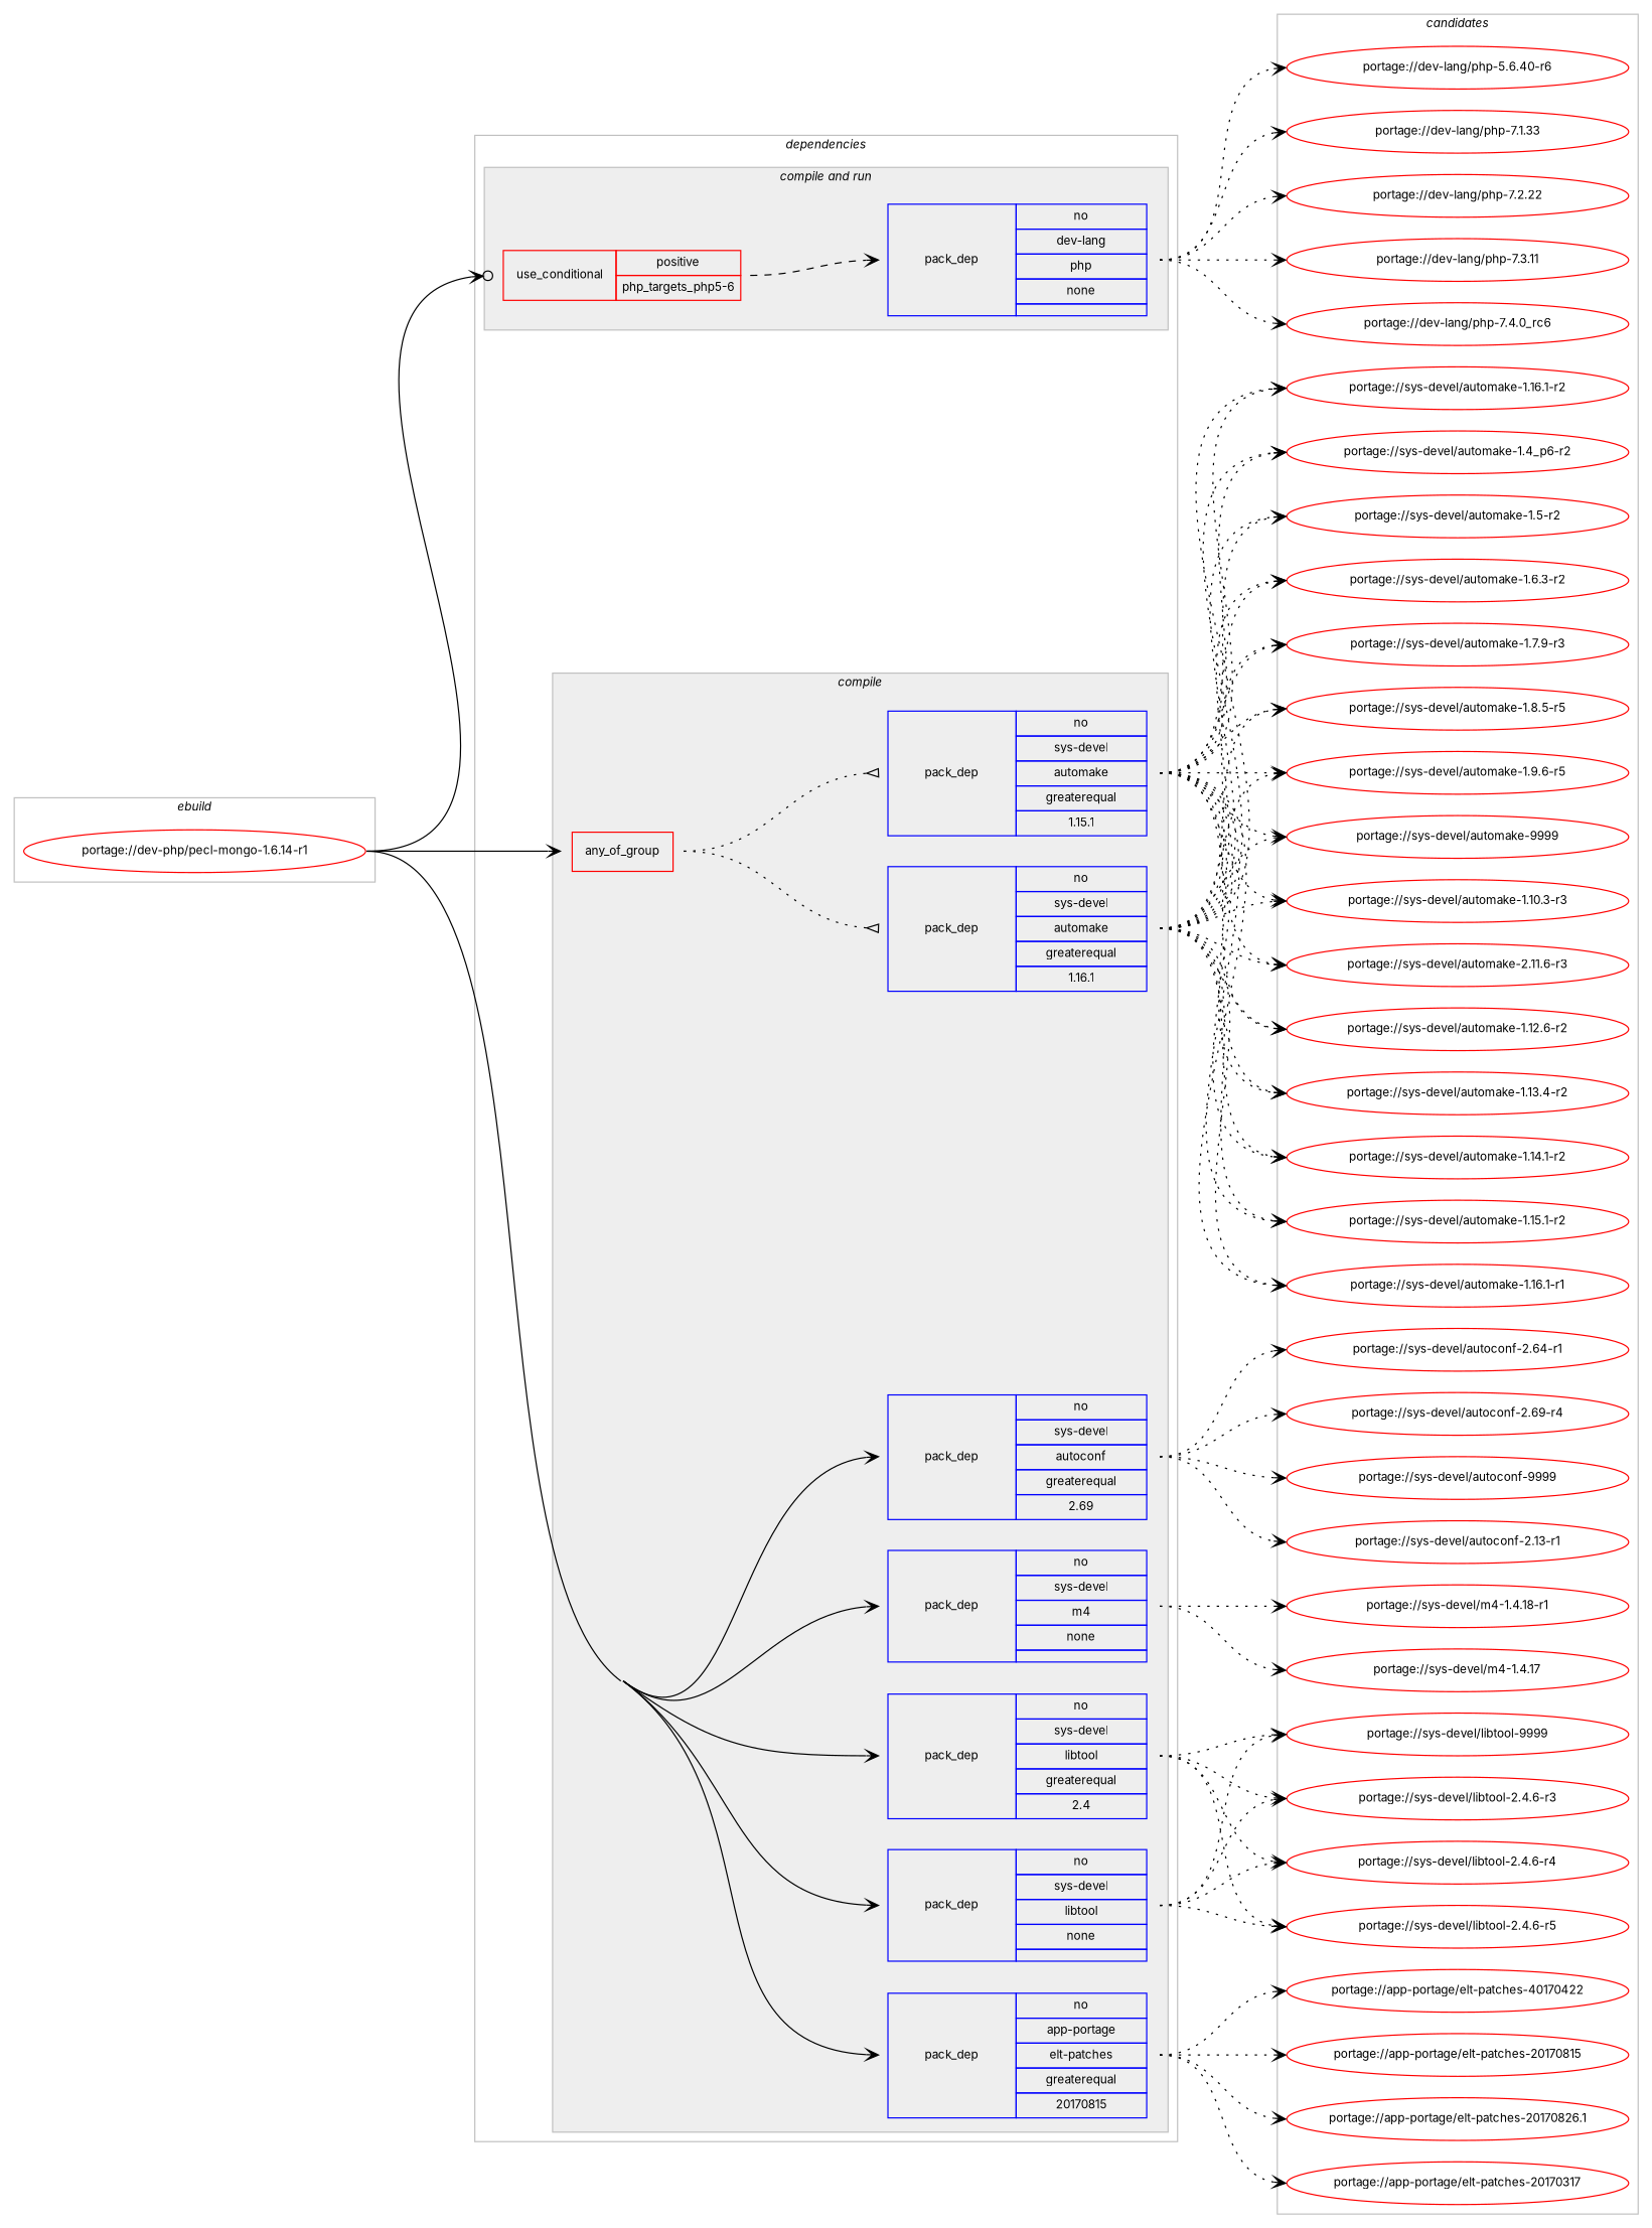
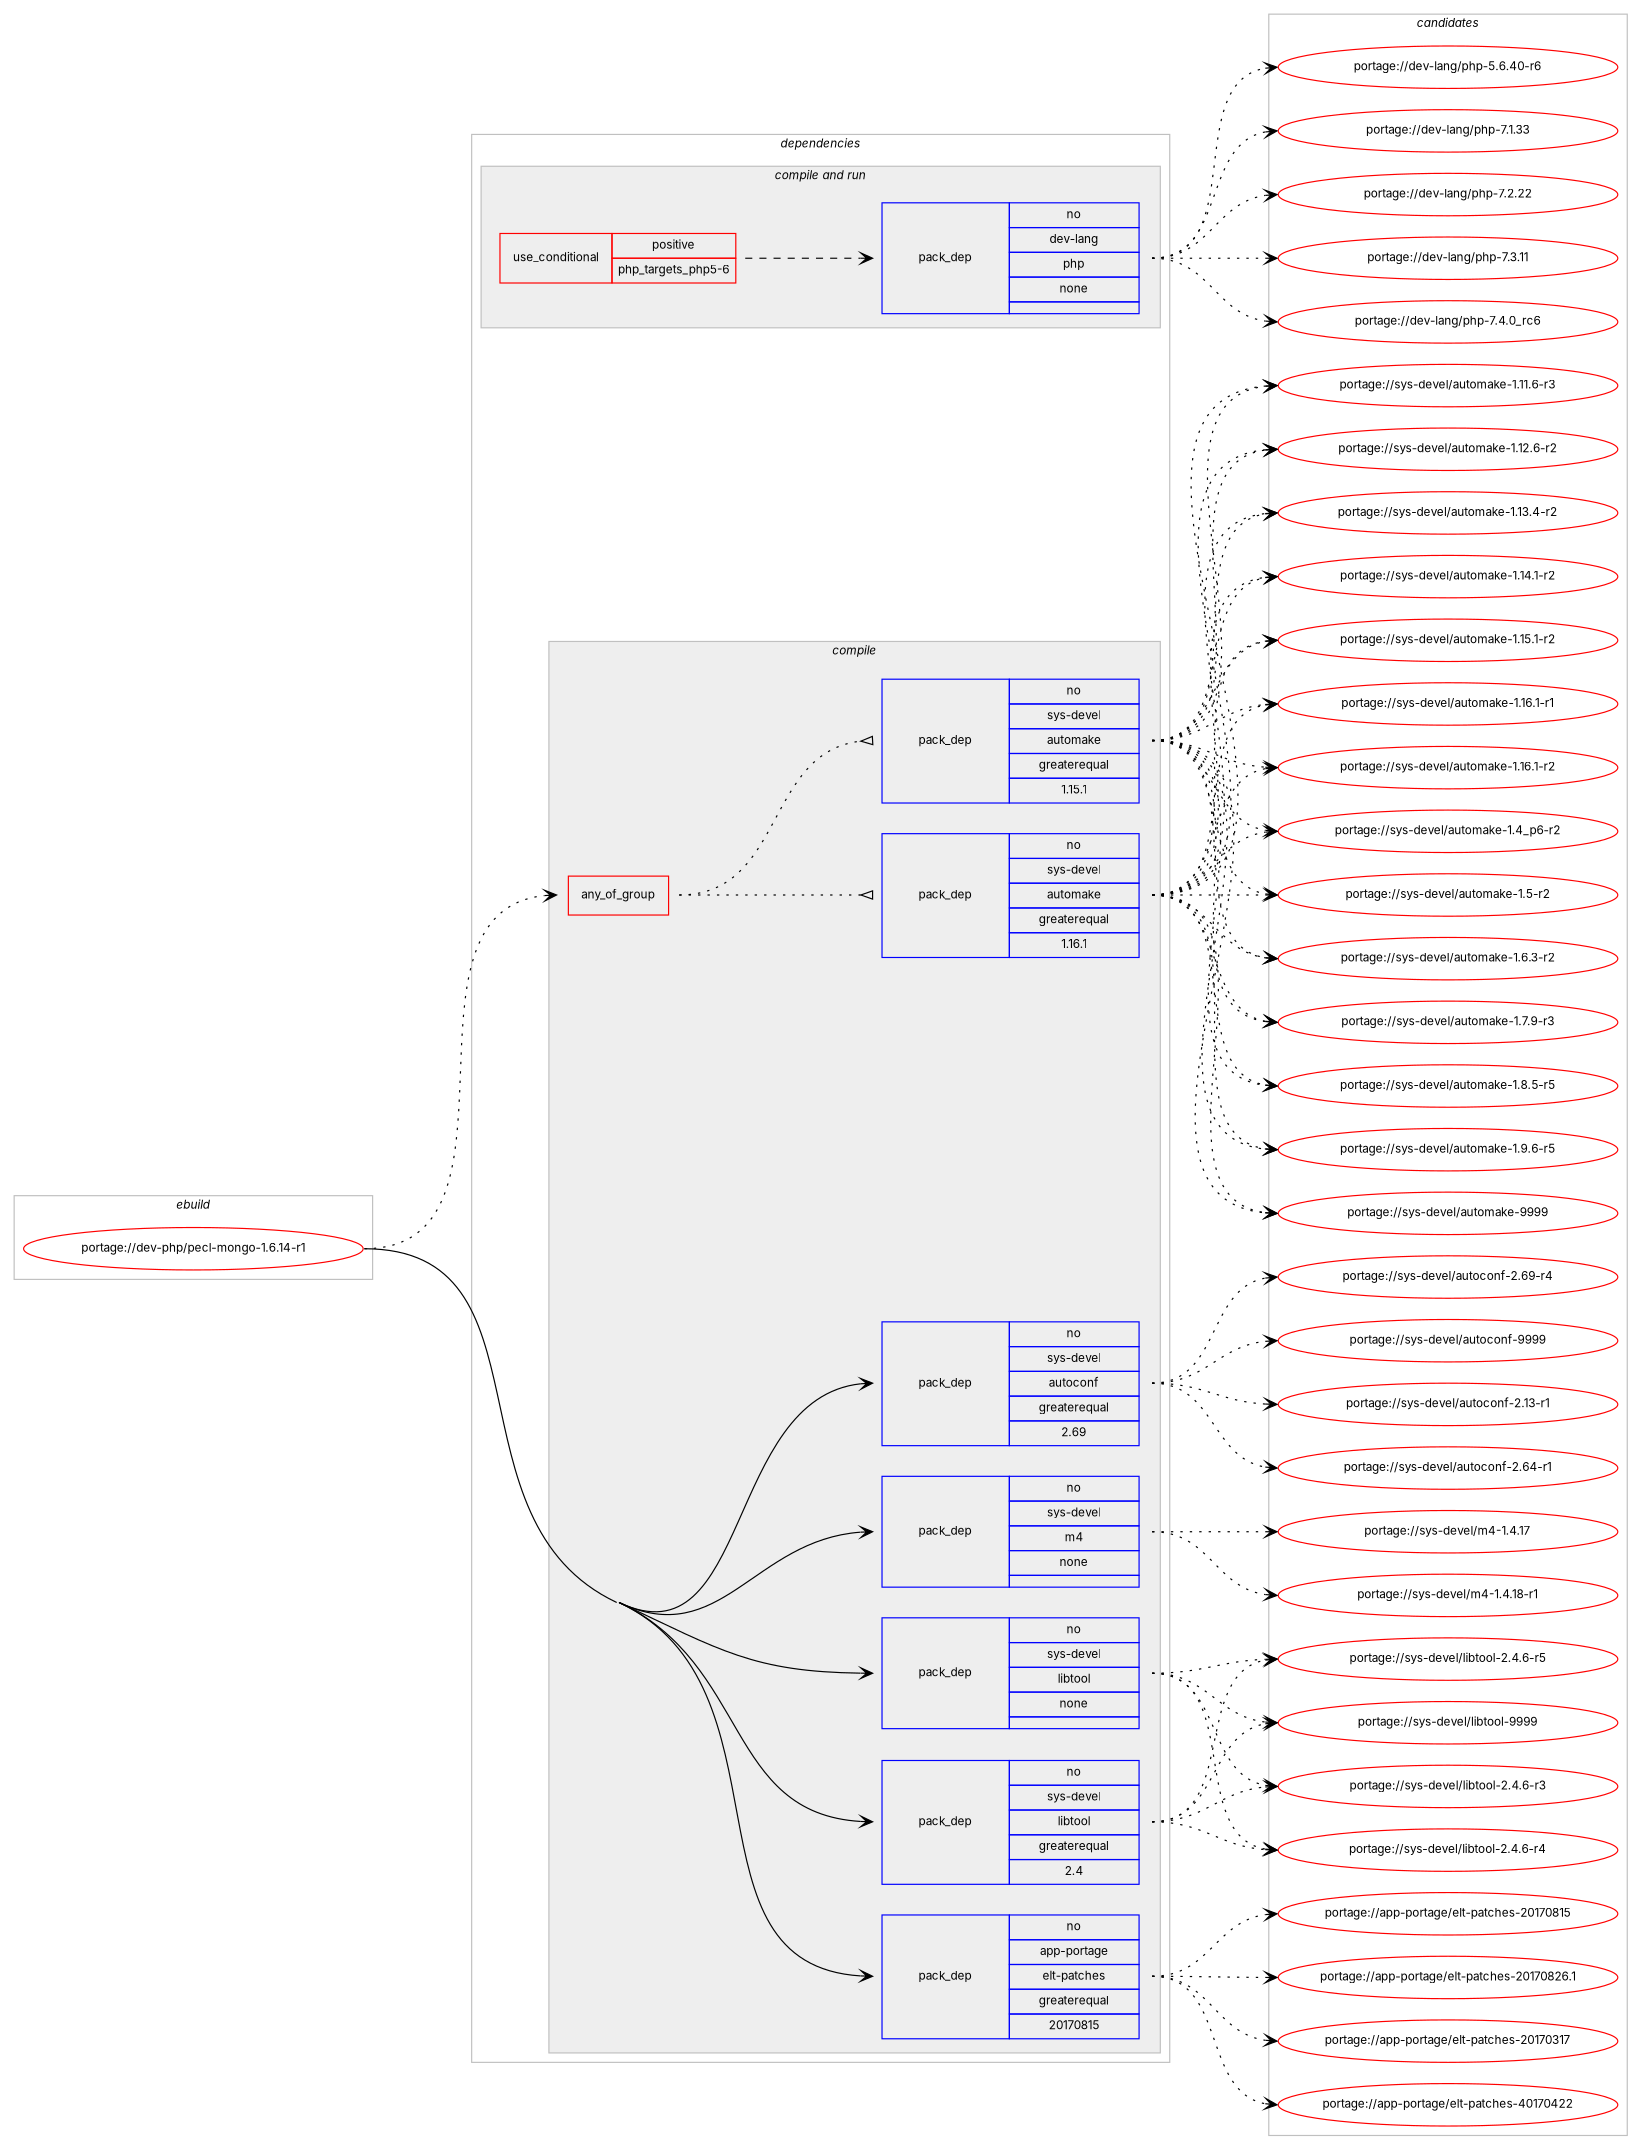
  digraph {
    compound=true
    concentrate=true
    fontname=Inter
    fontsize=10
    newrank=true
    rankdir=LR
    ranksep=1.5
    node [color=red fontname=Inter fontsize=10]
    edge [arrowhead=vee fontname=Inter headport=w style=dotted tailport=e weight=100]
    n1 [label="portage://dev-php/pecl-mongo-1.6.14-r1" width=4]
    n2 [color=blue label=<<TABLE BORDER="0" CELLBORDER="1" CELLSPACING="0" CELLPADDING="4" WIDTH="220"><TR><TD ROWSPAN="6" CELLPADDING="30">pack_dep</TD></TR><TR><TD WIDTH="110">no</TD></TR><TR><TD>sys-devel</TD></TR><TR><TD>automake</TD></TR><TR><TD>greaterequal</TD></TR><TR><TD>1.16.1</TD></TR></TABLE>> shape=none]
    n3 [color=blue label=<<TABLE BORDER="0" CELLBORDER="1" CELLSPACING="0" CELLPADDING="4" WIDTH="220"><TR><TD ROWSPAN="6" CELLPADDING="30">pack_dep</TD></TR><TR><TD WIDTH="110">no</TD></TR><TR><TD>sys-devel</TD></TR><TR><TD>automake</TD></TR><TR><TD>greaterequal</TD></TR><TR><TD>1.15.1</TD></TR></TABLE>> shape=none]
    n4 [label=<<TABLE BORDER="0" CELLBORDER="1" CELLSPACING="0" CELLPADDING="4"><TR><TD CELLPADDING="10">any_of_group</TD></TR></TABLE>> shape=none]
    n5 [color=blue label=<<TABLE BORDER="0" CELLBORDER="1" CELLSPACING="0" CELLPADDING="4" WIDTH="220"><TR><TD ROWSPAN="6" CELLPADDING="30">pack_dep</TD></TR><TR><TD WIDTH="110">no</TD></TR><TR><TD>app-portage</TD></TR><TR><TD>elt-patches</TD></TR><TR><TD>greaterequal</TD></TR><TR><TD>20170815</TD></TR></TABLE>> shape=none]
    n6 [color=blue label=<<TABLE BORDER="0" CELLBORDER="1" CELLSPACING="0" CELLPADDING="4" WIDTH="220"><TR><TD ROWSPAN="6" CELLPADDING="30">pack_dep</TD></TR><TR><TD WIDTH="110">no</TD></TR><TR><TD>sys-devel</TD></TR><TR><TD>autoconf</TD></TR><TR><TD>greaterequal</TD></TR><TR><TD>2.69</TD></TR></TABLE>> shape=none]
    n7 [color=blue label=<<TABLE BORDER="0" CELLBORDER="1" CELLSPACING="0" CELLPADDING="4" WIDTH="220"><TR><TD ROWSPAN="6" CELLPADDING="30">pack_dep</TD></TR><TR><TD WIDTH="110">no</TD></TR><TR><TD>sys-devel</TD></TR><TR><TD>libtool</TD></TR><TR><TD>greaterequal</TD></TR><TR><TD>2.4</TD></TR></TABLE>> shape=none]
    n8 [color=blue label=<<TABLE BORDER="0" CELLBORDER="1" CELLSPACING="0" CELLPADDING="4" WIDTH="220"><TR><TD ROWSPAN="6" CELLPADDING="30">pack_dep</TD></TR><TR><TD WIDTH="110">no</TD></TR><TR><TD>sys-devel</TD></TR><TR><TD>libtool</TD></TR><TR><TD>none</TD></TR><TR><TD></TD></TR></TABLE>> shape=none]
    n9 [color=blue label=<<TABLE BORDER="0" CELLBORDER="1" CELLSPACING="0" CELLPADDING="4" WIDTH="220"><TR><TD ROWSPAN="6" CELLPADDING="30">pack_dep</TD></TR><TR><TD WIDTH="110">no</TD></TR><TR><TD>sys-devel</TD></TR><TR><TD>m4</TD></TR><TR><TD>none</TD></TR><TR><TD></TD></TR></TABLE>> shape=none]
    n10 [color=blue label=<<TABLE BORDER="0" CELLBORDER="1" CELLSPACING="0" CELLPADDING="4" WIDTH="220"><TR><TD ROWSPAN="6" CELLPADDING="30">pack_dep</TD></TR><TR><TD WIDTH="110">no</TD></TR><TR><TD>dev-lang</TD></TR><TR><TD>php</TD></TR><TR><TD>none</TD></TR><TR><TD></TD></TR></TABLE>> shape=none]
    n11 [label=<<TABLE BORDER="0" CELLBORDER="1" CELLSPACING="0" CELLPADDING="4"><TR><TD ROWSPAN="3" CELLPADDING="10">use_conditional</TD></TR><TR><TD>positive</TD></TR><TR><TD>php_targets_php5-6</TD></TR></TABLE>> shape=none]
-   n12 [label="portage://sys-devel/automake-1.10.3-r3" width=4]
-   n13 [label="portage://sys-devel/automake-2.11.6-r3" width=4]
+   n13 [label="portage://sys-devel/automake-1.11.6-r3" width=4]
    n14 [label="portage://sys-devel/automake-1.12.6-r2" width=4]
    n15 [label="portage://sys-devel/automake-1.13.4-r2" width=4]
    n16 [label="portage://sys-devel/automake-1.14.1-r2" width=4]
    n17 [label="portage://sys-devel/automake-1.15.1-r2" width=4]
    n18 [label="portage://sys-devel/automake-1.16.1-r1" width=4]
    n19 [label="portage://sys-devel/automake-1.16.1-r2" width=4]
    n20 [label="portage://sys-devel/automake-1.4_p6-r2" width=4]
    n21 [label="portage://sys-devel/automake-1.5-r2" width=4]
    n22 [label="portage://sys-devel/automake-1.6.3-r2" width=4]
    n23 [label="portage://sys-devel/automake-1.7.9-r3" width=4]
    n24 [label="portage://sys-devel/automake-1.8.5-r5" width=4]
    n25 [label="portage://sys-devel/automake-1.9.6-r5" width=4]
    n26 [label="portage://sys-devel/automake-9999" width=4]
    n27 [label="portage://app-portage/elt-patches-20170317" width=4]
    n28 [label="portage://app-portage/elt-patches-40170422" width=4]
    n29 [label="portage://app-portage/elt-patches-20170815" width=4]
    n30 [label="portage://app-portage/elt-patches-20170826.1" width=4]
    n31 [label="portage://sys-devel/autoconf-2.13-r1" width=4]
    n32 [label="portage://sys-devel/autoconf-2.64-r1" width=4]
    n33 [label="portage://sys-devel/autoconf-2.69-r4" width=4]
    n34 [label="portage://sys-devel/autoconf-9999" width=4]
    n35 [label="portage://sys-devel/libtool-2.4.6-r3" width=4]
    n36 [label="portage://sys-devel/libtool-2.4.6-r4" width=4]
    n37 [label="portage://sys-devel/libtool-2.4.6-r5" width=4]
    n38 [label="portage://sys-devel/libtool-9999" width=4]
    n39 [label="portage://sys-devel/m4-1.4.17" width=4]
    n40 [label="portage://sys-devel/m4-1.4.18-r1" width=4]
    n41 [label="portage://dev-lang/php-5.6.40-r6" width=4]
    n42 [label="portage://dev-lang/php-7.1.33" width=4]
    n43 [label="portage://dev-lang/php-7.2.22" width=4]
    n44 [label="portage://dev-lang/php-7.3.11" width=4]
    n45 [label="portage://dev-lang/php-7.4.0_rc6" width=4]
    subgraph cluster_1 {
      color=gray
      label=<<i>ebuild</i>>
      rank=same
      n1
    }
    subgraph cluster_2 {
      color=gray
      label=<<i>dependencies</i>>
      subgraph cluster_3 {
        color=gray
        fillcolor="#eeeeee"
        label=<<i>compile</i>>
        style=filled
        subgraph sub_4 {
          color=gray
          fillcolor="#eeeeee"
          label=<<i>compile</i>>
          style=filled
          n4
          subgraph sub_5 {
            color=gray
            fillcolor="#eeeeee"
            label=<<i>compile</i>>
            style=filled
            n2
          }
          subgraph sub_6 {
            color=gray
            fillcolor="#eeeeee"
            label=<<i>compile</i>>
            style=filled
            n3
          }
        }
        subgraph sub_7 {
          color=gray
          fillcolor="#eeeeee"
          label=<<i>compile</i>>
          style=filled
          n5
        }
        subgraph sub_8 {
          color=gray
          fillcolor="#eeeeee"
          label=<<i>compile</i>>
          style=filled
          n6
        }
        subgraph sub_9 {
          color=gray
          fillcolor="#eeeeee"
          label=<<i>compile</i>>
          style=filled
          n7
        }
        subgraph sub_10 {
          color=gray
          fillcolor="#eeeeee"
          label=<<i>compile</i>>
          style=filled
          n8
        }
        subgraph sub_11 {
          color=gray
          fillcolor="#eeeeee"
          label=<<i>compile</i>>
          style=filled
          n9
        }
      }
      subgraph cluster_12 {
        color=gray
        fillcolor="#eeeeee"
        label=<<i>compile and run</i>>
        style=filled
        subgraph sub_13 {
          color=gray
          fillcolor="#eeeeee"
          label=<<i>compile and run</i>>
          style=filled
          n11
          subgraph sub_14 {
            color=gray
            fillcolor="#eeeeee"
            label=<<i>compile and run</i>>
            style=filled
            n10
          }
        }
      }
      subgraph cluster_15 {
        color=gray
        fillcolor="#eeeeee"
        label=<<i>run</i>>
        style=filled
      }
    }
    subgraph cluster_16 {
      color=gray
      label=<<i>candidates</i>>
      rank=same
      subgraph sub_17 {
        color=black
        label=<<i>candidates</i>>
        nodesep=1
        rank=same
-       n12
        n13
        n14
        n15
        n16
        n17
        n18
        n19
        n20
        n21
        n22
        n23
        n24
        n25
        n26
      }
      subgraph sub_18 {
        color=black
        label=<<i>candidates</i>>
        nodesep=1
        rank=same
-       n12
        n13
        n14
        n15
        n16
        n17
        n18
        n19
        n20
        n21
        n22
        n23
        n24
        n25
        n26
      }
      subgraph sub_19 {
        color=black
        label=<<i>candidates</i>>
        nodesep=1
        rank=same
        n27
        n28
        n29
        n30
      }
      subgraph sub_20 {
        color=black
        label=<<i>candidates</i>>
        nodesep=1
        rank=same
        n31
        n32
        n33
        n34
      }
      subgraph sub_21 {
        color=black
        label=<<i>candidates</i>>
        nodesep=1
        rank=same
        n35
        n36
        n37
        n38
      }
      subgraph sub_22 {
        color=black
        label=<<i>candidates</i>>
        nodesep=1
        rank=same
        n35
        n36
        n37
        n38
      }
      subgraph sub_23 {
        color=black
        label=<<i>candidates</i>>
        nodesep=1
        rank=same
        n39
        n40
      }
      subgraph sub_24 {
        color=black
        label=<<i>candidates</i>>
        nodesep=1
        rank=same
        n41
        n42
        n43
        n44
        n45
      }
    }
-   n1 -> n4 [style=solid weight=20]
+   n1 -> n4 [weight=20]
    n1 -> n5 [style=solid weight=20]
    n1 -> n6 [style=solid weight=20]
    n1 -> n7 [style=solid weight=20]
    n1 -> n8 [style=solid weight=20]
    n1 -> n9 [style=solid weight=20]
-   n1 -> n11 [arrowhead=odotvee style=solid weight=20]
-   n2 -> n12
    n2 -> n13
    n2 -> n14
    n2 -> n15
    n2 -> n16
    n2 -> n17
    n2 -> n18
    n2 -> n19
    n2 -> n20
    n2 -> n21
    n2 -> n22
    n2 -> n23
    n2 -> n24
    n2 -> n25
    n2 -> n26
-   n3 -> n12
    n3 -> n13
    n3 -> n14
    n3 -> n15
    n3 -> n16
    n3 -> n17
    n3 -> n18
    n3 -> n19
    n3 -> n20
    n3 -> n21
    n3 -> n22
    n3 -> n23
    n3 -> n24
    n3 -> n25
    n3 -> n26
    n4 -> n2 [arrowhead=oinv weight=20]
    n4 -> n3 [arrowhead=oinv weight=20]
    n5 -> n27
    n5 -> n28
    n5 -> n29
    n5 -> n30
    n6 -> n31
    n6 -> n32
    n6 -> n33
    n6 -> n34
    n7 -> n35
    n7 -> n36
    n7 -> n37
    n7 -> n38
    n8 -> n35
    n8 -> n36
    n8 -> n37
    n8 -> n38
    n9 -> n39
    n9 -> n40
    n10 -> n41
    n10 -> n42
    n10 -> n43
    n10 -> n44
    n10 -> n45
    n11 -> n10 [style=dashed weight=20]
  }
